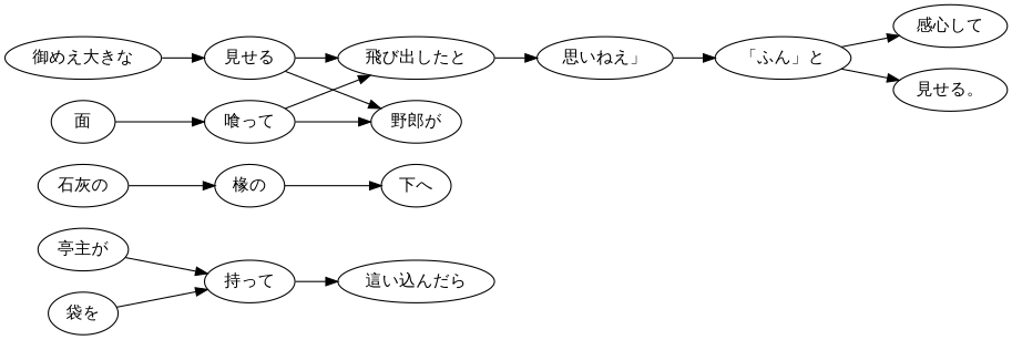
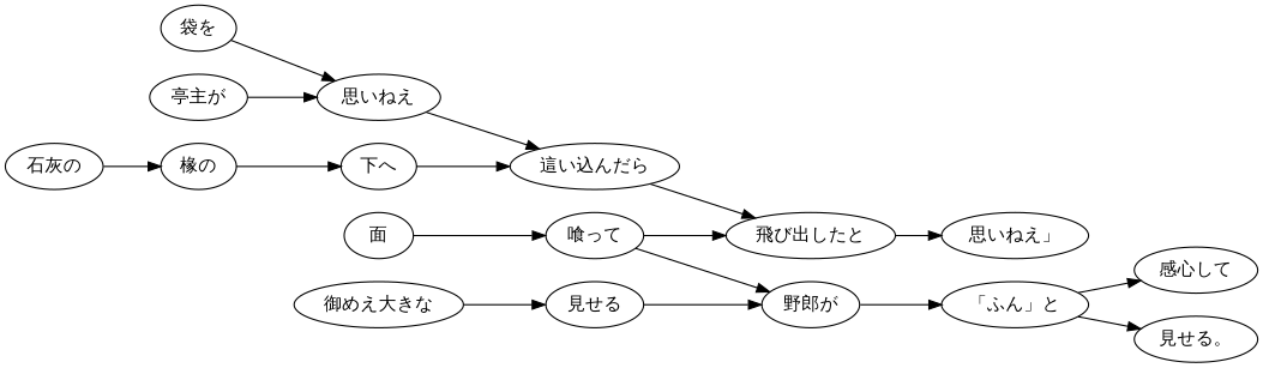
  digraph {
    fontname="Liberation Serif"
    rankdir=LR
    node [fontname="Liberation Serif"]
    edge [fontname="Liberation Serif"]
    n1 [label="亭主が"]
-   n2 [label="持って"]
+   n2 [label="思いねえ"]
    n3 [label="這い込んだら"]
    n4 [label="石灰の"]
    n5 [label="椽の"]
    n6 [label="袋を"]
    n7 [label="飛び出したと"]
    n8 [label="下へ"]
    n9 [label="思いねえ」"]
    n10 [label="御めえ大きな"]
    n11 [label="見せる"]
    n12 [label="野郎が"]
    n13 [label="喰って"]
    n14 [label="面"]
    n15 [label="「ふん」と"]
    n16 [label="感心して"]
    n17 [label="見せる。"]
    n1 -> n2
    n2 -> n3
-   n11 -> n7
+   n3 -> n7
    n4 -> n5
    n5 -> n8
    n6 -> n2
    n7 -> n9
-   n9 -> n15
+   n8 -> n3
+   n12 -> n15
    n10 -> n11
    n11 -> n12
    n13 -> n7
    n13 -> n12
    n14 -> n13
    n15 -> n16
    n15 -> n17
  }
